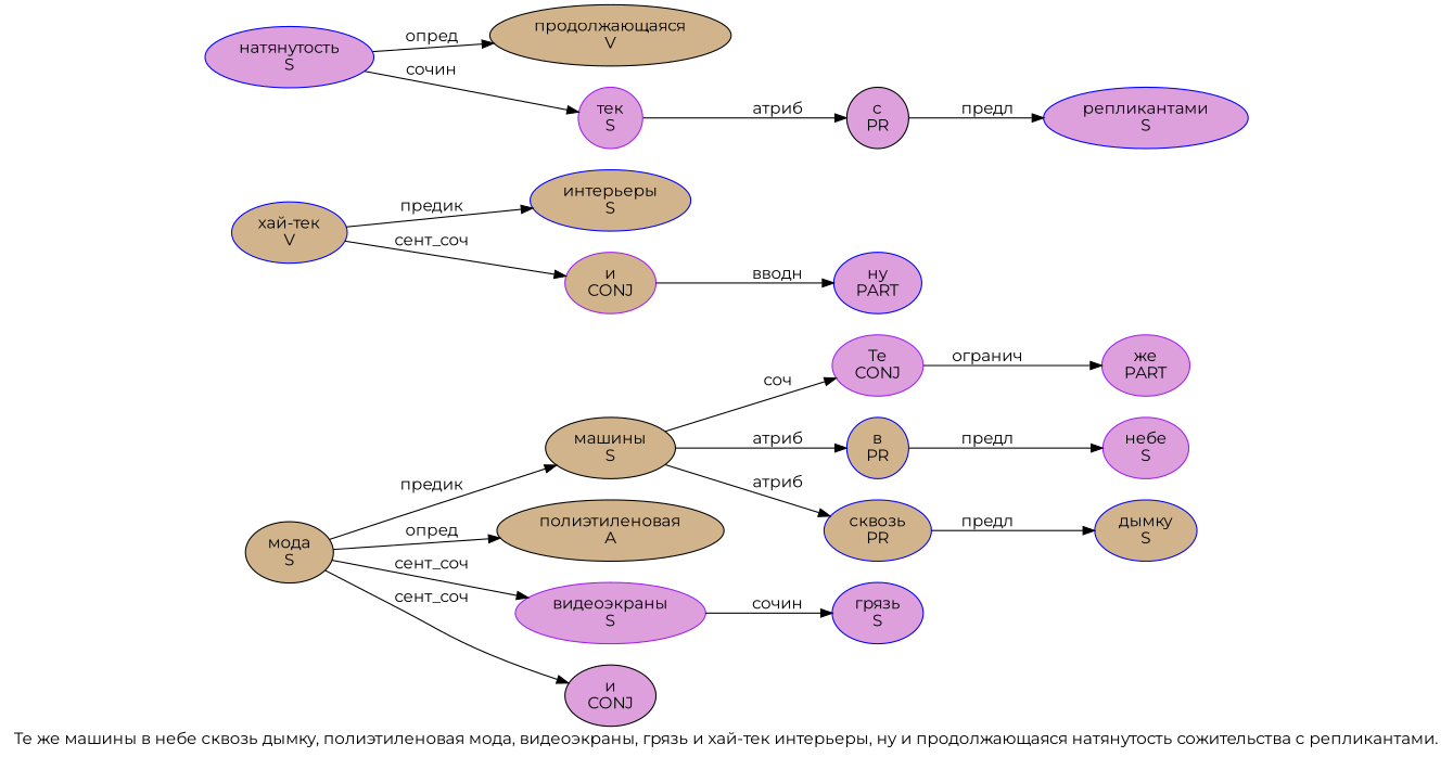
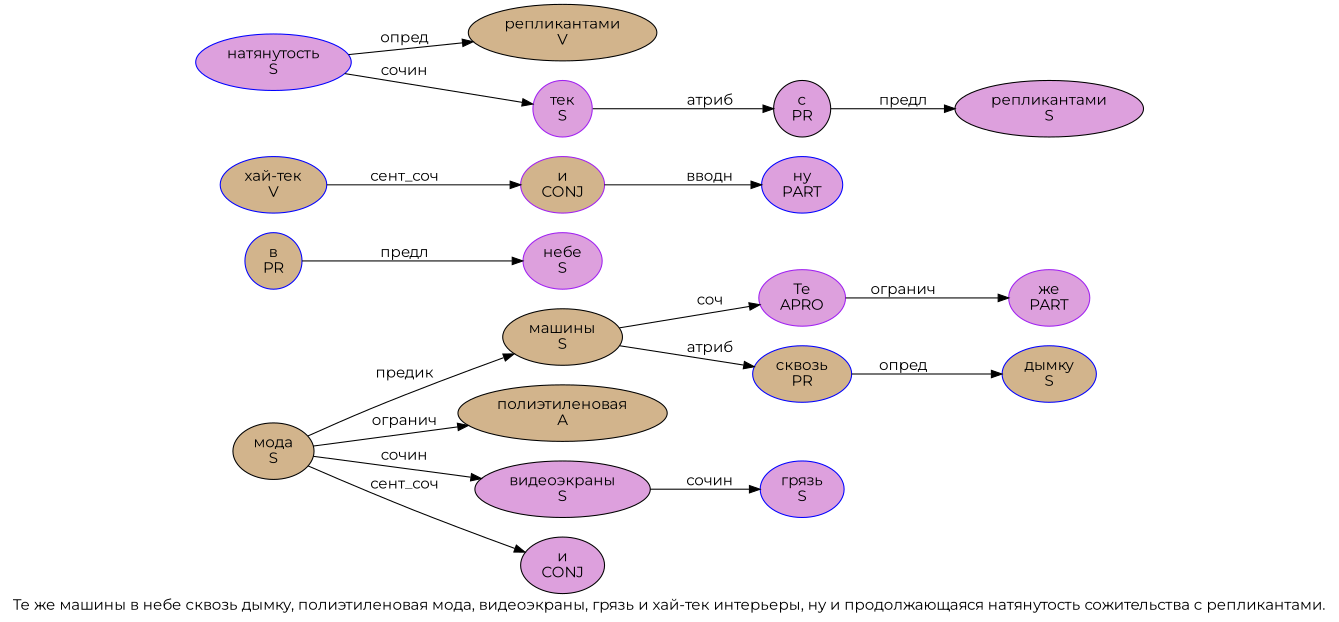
  digraph {
    fontname=Montserrat
    label="Те же машины в небе сквозь дымку, полиэтиленовая мода, видеоэкраны, грязь и хай-тек интерьеры, ну и продолжающаяся натянутость сожительства с репликантами."
    rankdir=LR
    node [color=blue fillcolor=plum fontname=Montserrat penwidth=1 shape=ellipse style=filled]
    edge [fontname=Montserrat]
-   n1 [color=purple label="Те\nCONJ"]
+   n1 [color=purple label="Те\nAPRO"]
    n2 [color=purple label="же\nPART"]
    n3 [color=black fillcolor=tan label="машины\nS"]
    n4 [fillcolor=tan label="в\nPR"]
    n5 [fillcolor=tan label="сквозь\nPR"]
    n6 [color=purple label="небе\nS"]
    n7 [fillcolor=tan label="дымку\nS"]
    n8 [color=black fillcolor=tan label="полиэтиленовая\nA"]
    n9 [color=black fillcolor=tan label="мода\nS"]
-   n10 [color=purple label="видеоэкраны\nS"]
+   n10 [color=black label="видеоэкраны\nS"]
    n11 [color=black label="и\nCONJ"]
    n12 [label="грязь\nS"]
    n13 [fillcolor=tan label="хай-тек\nV"]
-   n14 [fillcolor=tan label="интерьеры\nS"]
    n15 [color=purple fillcolor=tan label="и\nCONJ"]
    n16 [label="ну\nPART"]
-   n17 [color=black fillcolor=tan label="продолжающаяся\nV"]
+   n17 [color=black fillcolor=tan label="репликантами\nV"]
    n18 [label="натянутость\nS"]
    n19 [color=purple label="тек\nS"]
    n20 [color=black label="с\nPR"]
-   n21 [label="репликантами\nS"]
+   n21 [color=black label="репликантами\nS"]
    n1 -> n2 [label="огранич"]
    n3 -> n1 [label="соч"]
-   n3 -> n4 [label="атриб"]
    n3 -> n5 [label="атриб"]
    n4 -> n6 [label="предл"]
-   n5 -> n7 [label="предл"]
+   n5 -> n7 [label="опред"]
    n9 -> n3 [label="предик"]
-   n9 -> n8 [label="опред"]
-   n9 -> n10 [label="сент_соч"]
+   n9 -> n8 [label="огранич"]
+   n9 -> n10 [label="сочин"]
    n9 -> n11 [label="сент_соч"]
    n10 -> n12 [label="сочин"]
-   n13 -> n14 [label="предик"]
    n13 -> n15 [label="сент_соч"]
    n15 -> n16 [label="вводн"]
    n18 -> n17 [label="опред"]
    n18 -> n19 [label="сочин"]
    n19 -> n20 [label="атриб"]
    n20 -> n21 [label="предл"]
  }
